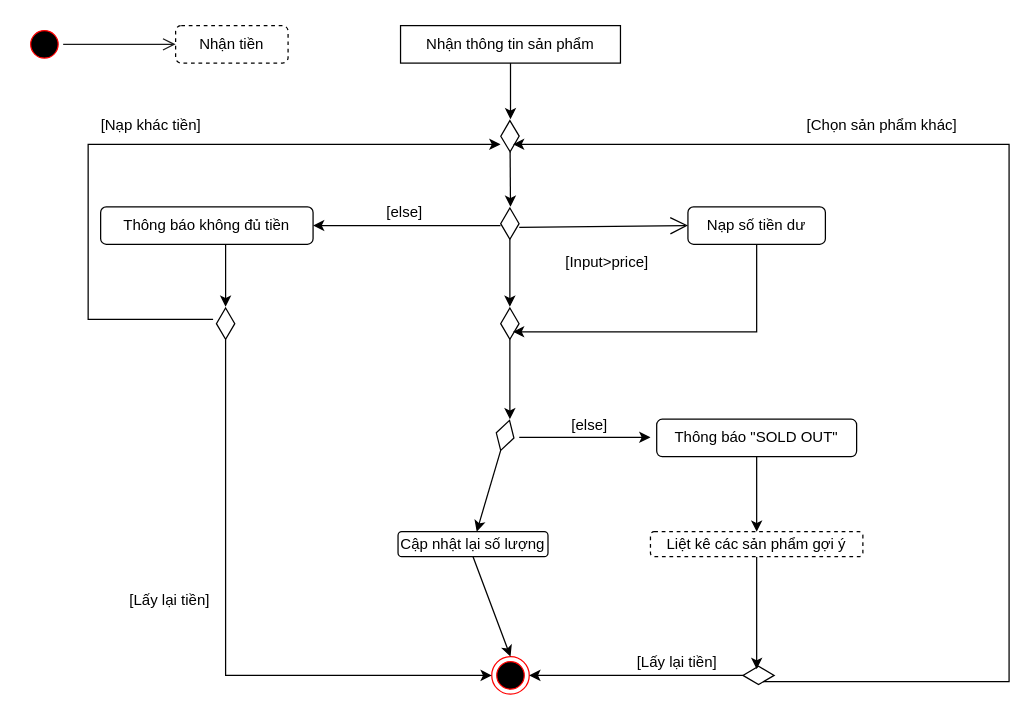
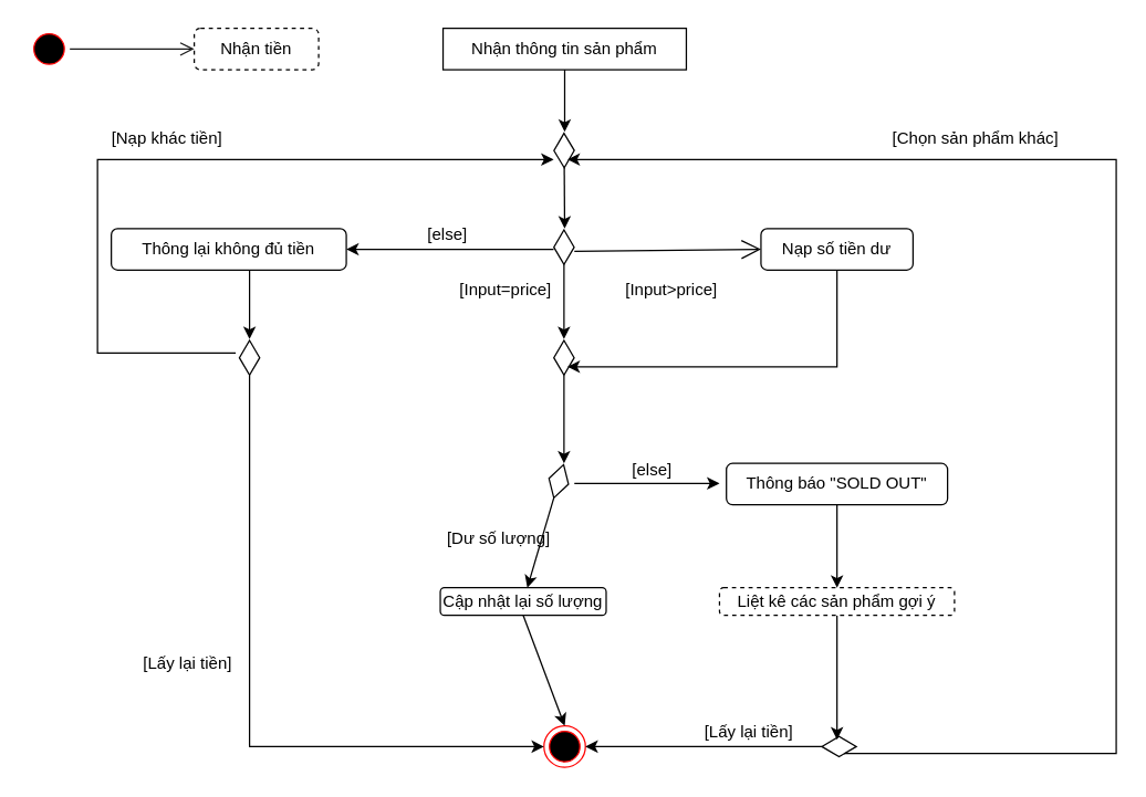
  <mxCell id="0" />
  <mxCell id="1" parent="0" />
  <mxCell id="2" value="" style="ellipse;html=1;shape=endState;fillColor=#000000;strokeColor=#ff0000;" vertex="1" parent="1"><mxGeometry x="393" y="525" width="30" height="30" as="geometry" /></mxCell>
  <mxCell id="3" value="Nhận tiền" style="rounded=1;whiteSpace=wrap;html=1;dashed=1;" vertex="1" parent="1"><mxGeometry x="140" y="20" width="90" height="30" as="geometry" /></mxCell>
  <mxCell id="4" value="Nhận thông tin sản phẩm" style="whiteSpace=wrap;html=1;rounded=0;" vertex="1" parent="1"><mxGeometry x="320" y="20" width="176" height="30" as="geometry" /></mxCell>
  <mxCell id="5" value="" style="endArrow=classic;html=1;rounded=0;exitX=0.5;exitY=1;exitDx=0;exitDy=0;entryX=0.5;entryY=0;entryDx=0;entryDy=0;" edge="1" parent="1" source="4"><mxGeometry width="50" height="50" relative="1" as="geometry"><mxPoint x="360" y="245" as="sourcePoint" /><mxPoint x="408" y="95" as="targetPoint" /></mxGeometry></mxCell>
- <mxCell id="6" value="Thông báo không đủ tiền" style="rounded=1;whiteSpace=wrap;html=1;" vertex="1" parent="1"><mxGeometry x="80" y="165" width="170" height="30" as="geometry" /></mxCell>
+ <mxCell id="6" value="Thông lại không đủ tiền" style="rounded=1;whiteSpace=wrap;html=1;" vertex="1" parent="1"><mxGeometry x="80" y="165" width="170" height="30" as="geometry" /></mxCell>
  <mxCell id="7" style="edgeStyle=orthogonalEdgeStyle;rounded=0;orthogonalLoop=1;jettySize=auto;html=1;exitX=0.5;exitY=1;exitDx=0;exitDy=0;" edge="1" parent="1" source="8"><mxGeometry relative="1" as="geometry"><mxPoint x="410" y="265" as="targetPoint" /><Array as="points"><mxPoint x="605" y="265" /><mxPoint x="605" y="265" /></Array></mxGeometry></mxCell>
  <mxCell id="8" value="Nạp số tiền dư" style="rounded=1;whiteSpace=wrap;html=1;" vertex="1" parent="1"><mxGeometry x="550" y="165" width="110" height="30" as="geometry" /></mxCell>
  <mxCell id="9" value="Cập nhật lại số lượng" style="rounded=1;whiteSpace=wrap;html=1;" vertex="1" parent="1"><mxGeometry x="318" y="425" width="120" height="20" as="geometry" /></mxCell>
  <mxCell id="10" style="edgeStyle=orthogonalEdgeStyle;rounded=0;orthogonalLoop=1;jettySize=auto;html=1;exitX=0.5;exitY=1;exitDx=0;exitDy=0;" edge="1" parent="1" source="11"><mxGeometry relative="1" as="geometry"><mxPoint x="605" y="535" as="targetPoint" /></mxGeometry></mxCell>
  <mxCell id="11" value="Liệt kê các sản phẩm gợi ý" style="rounded=1;whiteSpace=wrap;html=1;dashed=1;" vertex="1" parent="1"><mxGeometry x="520" y="425" width="170" height="20" as="geometry" /></mxCell>
  <mxCell id="12" style="edgeStyle=orthogonalEdgeStyle;rounded=0;orthogonalLoop=1;jettySize=auto;html=1;exitX=0.5;exitY=1;exitDx=0;exitDy=0;entryX=0.5;entryY=0;entryDx=0;entryDy=0;" edge="1" parent="1" source="13" target="11"><mxGeometry relative="1" as="geometry" /></mxCell>
  <mxCell id="13" value="Thông báo &quot;SOLD OUT&quot;" style="rounded=1;whiteSpace=wrap;html=1;" vertex="1" parent="1"><mxGeometry x="525" y="335" width="160" height="30" as="geometry" /></mxCell>
  <mxCell id="14" value="" style="endArrow=diamondThin;endFill=0;endSize=24;html=1;rounded=0;startArrow=classic;startFill=1;" edge="1" parent="1"><mxGeometry width="160" relative="1" as="geometry"><mxPoint x="408" y="165" as="sourcePoint" /><mxPoint x="407.5" y="95" as="targetPoint" /></mxGeometry></mxCell>
  <mxCell id="15" value="" style="endArrow=diamondThin;endFill=0;endSize=24;html=1;rounded=0;startArrow=classic;startFill=1;" edge="1" parent="1"><mxGeometry width="160" relative="1" as="geometry"><mxPoint x="407.5" y="245" as="sourcePoint" /><mxPoint x="407.5" y="165" as="targetPoint" /></mxGeometry></mxCell>
  <mxCell id="16" value="" style="endArrow=open;endFill=1;endSize=12;html=1;rounded=0;entryX=0;entryY=0.5;entryDx=0;entryDy=0;" edge="1" parent="1" target="8"><mxGeometry width="160" relative="1" as="geometry"><mxPoint x="415" y="181.5" as="sourcePoint" /><mxPoint x="535" y="178.499" as="targetPoint" /></mxGeometry></mxCell>
  <mxCell id="17" value="[Input&amp;gt;price]" style="text;html=1;align=center;verticalAlign=middle;resizable=0;points=[];autosize=1;strokeColor=none;fillColor=none;" vertex="1" parent="1"><mxGeometry x="440" y="195" width="90" height="30" as="geometry" /></mxCell>
  <mxCell id="18" value="" style="endArrow=classic;html=1;rounded=0;entryX=1;entryY=0.5;entryDx=0;entryDy=0;" edge="1" parent="1" target="6"><mxGeometry width="50" height="50" relative="1" as="geometry"><mxPoint x="400" y="180" as="sourcePoint" /><mxPoint x="410" y="195" as="targetPoint" /></mxGeometry></mxCell>
  <mxCell id="19" value="" style="endArrow=diamondThin;endFill=0;endSize=24;html=1;rounded=0;startArrow=classic;startFill=1;" edge="1" parent="1"><mxGeometry width="160" relative="1" as="geometry"><mxPoint x="407.5" y="335" as="sourcePoint" /><mxPoint x="407.5" y="245" as="targetPoint" /></mxGeometry></mxCell>
  <mxCell id="20" value="" style="endArrow=diamondThin;endFill=0;endSize=24;html=1;rounded=0;startArrow=classic;startFill=1;" edge="1" parent="1" source="9"><mxGeometry width="160" relative="1" as="geometry"><mxPoint x="407.5" y="425" as="sourcePoint" /><mxPoint x="407.5" y="335" as="targetPoint" /></mxGeometry></mxCell>
  <mxCell id="21" value="" style="endArrow=diamondThin;endFill=0;endSize=24;html=1;rounded=0;startArrow=classic;startFill=1;exitX=0;exitY=0.5;exitDx=0;exitDy=0;" edge="1" parent="1" source="2"><mxGeometry width="160" relative="1" as="geometry"><mxPoint x="180" y="545" as="sourcePoint" /><mxPoint x="180" y="245" as="targetPoint" /><Array as="points"><mxPoint x="180" y="540" /><mxPoint x="180" y="275" /></Array></mxGeometry></mxCell>
  <mxCell id="22" value="" style="endArrow=classic;html=1;rounded=0;" edge="1" parent="1"><mxGeometry width="50" height="50" relative="1" as="geometry"><mxPoint x="180" y="195" as="sourcePoint" /><mxPoint x="180" y="245" as="targetPoint" /></mxGeometry></mxCell>
  <mxCell id="23" value="" style="endArrow=diamondThin;endFill=0;endSize=24;html=1;rounded=0;startArrow=classic;startFill=1;exitX=1;exitY=0.5;exitDx=0;exitDy=0;" edge="1" parent="1" source="2"><mxGeometry width="160" relative="1" as="geometry"><mxPoint x="423" y="539.5" as="sourcePoint" /><mxPoint x="620" y="540" as="targetPoint" /></mxGeometry></mxCell>
  <mxCell id="24" value="" style="endArrow=classic;html=1;rounded=0;entryX=0.5;entryY=0;entryDx=0;entryDy=0;exitX=0.5;exitY=1;exitDx=0;exitDy=0;" edge="1" parent="1" source="9" target="2"><mxGeometry width="50" height="50" relative="1" as="geometry"><mxPoint x="410" y="455" as="sourcePoint" /><mxPoint x="460" y="405" as="targetPoint" /></mxGeometry></mxCell>
  <mxCell id="25" value="" style="endArrow=classic;html=1;rounded=0;" edge="1" parent="1"><mxGeometry width="50" height="50" relative="1" as="geometry"><mxPoint x="170" y="255" as="sourcePoint" /><mxPoint x="400" y="115" as="targetPoint" /><Array as="points"><mxPoint x="70" y="255" /><mxPoint x="70" y="115" /></Array></mxGeometry></mxCell>
  <mxCell id="26" value="" style="endArrow=classic;html=1;rounded=0;" edge="1" parent="1"><mxGeometry width="50" height="50" relative="1" as="geometry"><mxPoint x="610" y="545" as="sourcePoint" /><mxPoint x="410" y="115" as="targetPoint" /><Array as="points"><mxPoint x="807" y="545" /><mxPoint x="807" y="115" /></Array></mxGeometry></mxCell>
  <mxCell id="27" value="" style="endArrow=classic;html=1;rounded=0;entryX=0;entryY=0.5;entryDx=0;entryDy=0;" edge="1" parent="1"><mxGeometry width="50" height="50" relative="1" as="geometry"><mxPoint x="415" y="349.5" as="sourcePoint" /><mxPoint x="520" y="349.5" as="targetPoint" /></mxGeometry></mxCell>
  <mxCell id="28" value="[Chọn sản phẩm khác]" style="text;html=1;align=center;verticalAlign=middle;resizable=0;points=[];autosize=1;strokeColor=none;fillColor=none;" vertex="1" parent="1"><mxGeometry x="635" y="85" width="140" height="30" as="geometry" /></mxCell>
  <mxCell id="29" value="[Nạp khác tiền]" style="text;html=1;align=center;verticalAlign=middle;resizable=0;points=[];autosize=1;strokeColor=none;fillColor=none;" vertex="1" parent="1"><mxGeometry x="70" y="85" width="100" height="30" as="geometry" /></mxCell>
  <mxCell id="30" value="[else]" style="text;html=1;align=center;verticalAlign=middle;resizable=0;points=[];autosize=1;strokeColor=none;fillColor=none;" vertex="1" parent="1"><mxGeometry x="298" y="155" width="50" height="30" as="geometry" /></mxCell>
  <mxCell id="31" value="[else]" style="text;html=1;align=center;verticalAlign=middle;resizable=0;points=[];autosize=1;strokeColor=none;fillColor=none;" vertex="1" parent="1"><mxGeometry x="446" y="325" width="50" height="30" as="geometry" /></mxCell>
  <mxCell id="32" value="[Lấy lại tiền]" style="text;html=1;align=center;verticalAlign=middle;resizable=0;points=[];autosize=1;strokeColor=none;fillColor=none;" vertex="1" parent="1"><mxGeometry x="90" y="465" width="90" height="30" as="geometry" /></mxCell>
  <mxCell id="33" value="[Lấy lại tiền]" style="text;html=1;align=center;verticalAlign=middle;resizable=0;points=[];autosize=1;strokeColor=none;fillColor=none;" vertex="1" parent="1"><mxGeometry x="496" y="515" width="90" height="30" as="geometry" /></mxCell>
+ <mxCell id="34" value="[Input=price]" style="text;html=1;align=center;verticalAlign=middle;resizable=0;points=[];autosize=1;strokeColor=none;fillColor=none;" vertex="1" parent="1"><mxGeometry x="320" y="195" width="90" height="30" as="geometry" /></mxCell>
+ <mxCell id="35" value="[Dư số lượng]" style="text;html=1;align=center;verticalAlign=middle;resizable=0;points=[];autosize=1;strokeColor=none;fillColor=none;" vertex="1" parent="1"><mxGeometry x="310" y="375" width="100" height="30" as="geometry" /></mxCell>
  <mxCell id="36" value="" style="ellipse;html=1;shape=startState;fillColor=#000000;strokeColor=#ff0000;" vertex="1" parent="1"><mxGeometry x="20" y="20" width="30" height="30" as="geometry" /></mxCell>
  <mxCell id="37" value="" style="edgeStyle=orthogonalEdgeStyle;html=1;verticalAlign=bottom;endArrow=open;endSize=8;strokeColor=#1A1A1A;rounded=0;entryX=0;entryY=0.5;entryDx=0;entryDy=0;" edge="1" parent="1" source="36" target="3"><mxGeometry relative="1" as="geometry"><mxPoint x="25" y="145" as="targetPoint" /></mxGeometry></mxCell>
